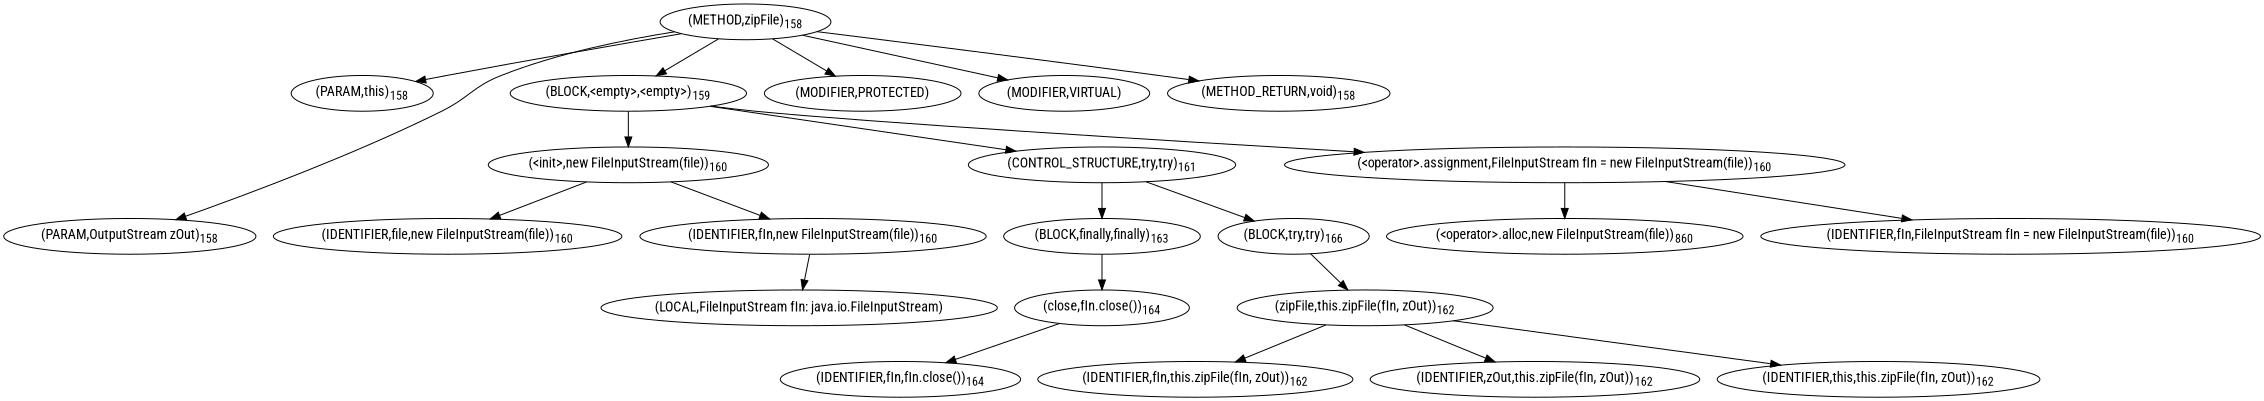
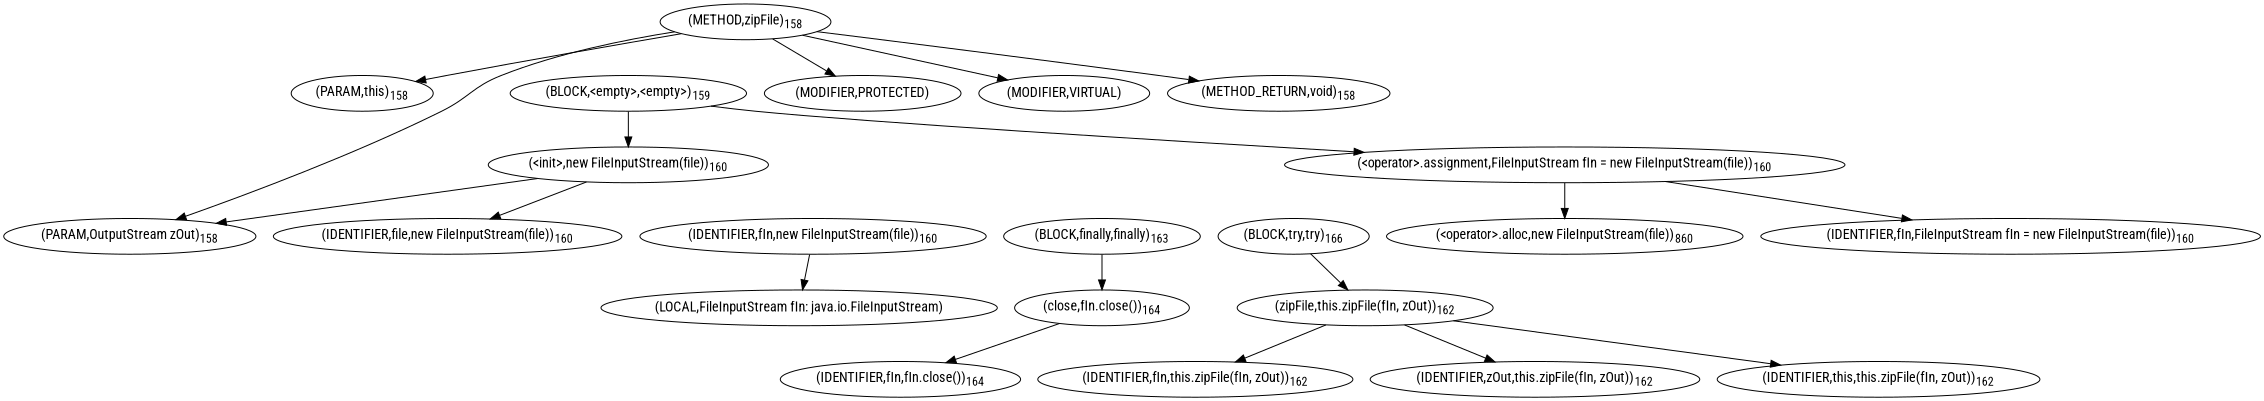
  digraph {
    fontname="Roboto Condensed"
    node [fontname="Roboto Condensed"]
    edge [fontname="Roboto Condensed"]
    n1 [label=<(METHOD,zipFile)<SUB>158</SUB>>]
    n2 [label=<(PARAM,this)<SUB>158</SUB>>]
    n3 [label=<(PARAM,OutputStream zOut)<SUB>158</SUB>>]
    n4 [label=<(BLOCK,&lt;empty&gt;,&lt;empty&gt;)<SUB>159</SUB>>]
    n5 [label=<(MODIFIER,PROTECTED)>]
    n6 [label=<(MODIFIER,VIRTUAL)>]
    n7 [label=<(METHOD_RETURN,void)<SUB>158</SUB>>]
    n8 [label=<(&lt;operator&gt;.assignment,FileInputStream fIn = new FileInputStream(file))<SUB>160</SUB>>]
    n9 [label=<(&lt;init&gt;,new FileInputStream(file))<SUB>160</SUB>>]
-   n10 [label=<(CONTROL_STRUCTURE,try,try)<SUB>161</SUB>>]
    n11 [label=<(LOCAL,FileInputStream fIn: java.io.FileInputStream)>]
    n12 [label=<(IDENTIFIER,fIn,FileInputStream fIn = new FileInputStream(file))<SUB>160</SUB>>]
    n13 [label=<(&lt;operator&gt;.alloc,new FileInputStream(file))<SUB>860</SUB>>]
    n14 [label=<(IDENTIFIER,fIn,new FileInputStream(file))<SUB>160</SUB>>]
    n15 [label=<(IDENTIFIER,file,new FileInputStream(file))<SUB>160</SUB>>]
    n16 [label=<(BLOCK,try,try)<SUB>166</SUB>>]
    n17 [label=<(BLOCK,finally,finally)<SUB>163</SUB>>]
    n18 [label=<(zipFile,this.zipFile(fIn, zOut))<SUB>162</SUB>>]
    n19 [label=<(close,fIn.close())<SUB>164</SUB>>]
    n20 [label=<(IDENTIFIER,this,this.zipFile(fIn, zOut))<SUB>162</SUB>>]
    n21 [label=<(IDENTIFIER,fIn,this.zipFile(fIn, zOut))<SUB>162</SUB>>]
    n22 [label=<(IDENTIFIER,zOut,this.zipFile(fIn, zOut))<SUB>162</SUB>>]
    n23 [label=<(IDENTIFIER,fIn,fIn.close())<SUB>164</SUB>>]
    n1 -> n2
    n1 -> n3
-   n1 -> n4
    n1 -> n5
    n1 -> n6
    n1 -> n7
    n4 -> n8
    n4 -> n9
-   n4 -> n10
    n8 -> n12
    n8 -> n13
-   n9 -> n14
+   n9 -> n3
    n9 -> n15
-   n10 -> n16
-   n10 -> n17
    n14 -> n11
    n16 -> n18
    n17 -> n19
    n18 -> n20
    n18 -> n21
    n18 -> n22
    n19 -> n23
  }
